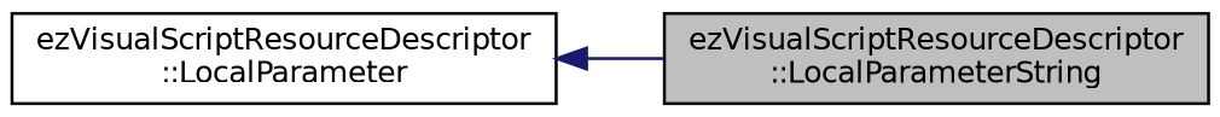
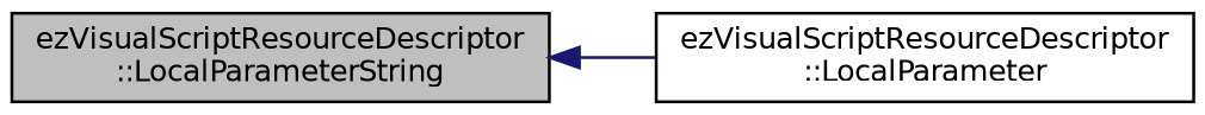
  digraph {
    rankdir=LR
    node [color=black fontname=Helvetica fontsize=10 shape=record style=filled]
    n1 [fillcolor=grey75 fontcolor=black height=0.2 label="ezVisualScriptResourceDescriptor\l::LocalParameterString" width=0.4]
    n2 [fillcolor=white height=0.2 label="ezVisualScriptResourceDescriptor\l::LocalParameter" width=0.4]
-   n2 -> n1 [color=midnightblue dir=back fontname=Helvetica fontsize=10 labelfontname=Helvetica labelfontsize=10 style=solid]
+   n1 -> n2 [color=midnightblue dir=back fontname=Helvetica fontsize=10 labelfontname=Helvetica labelfontsize=10 style=solid]
  }
